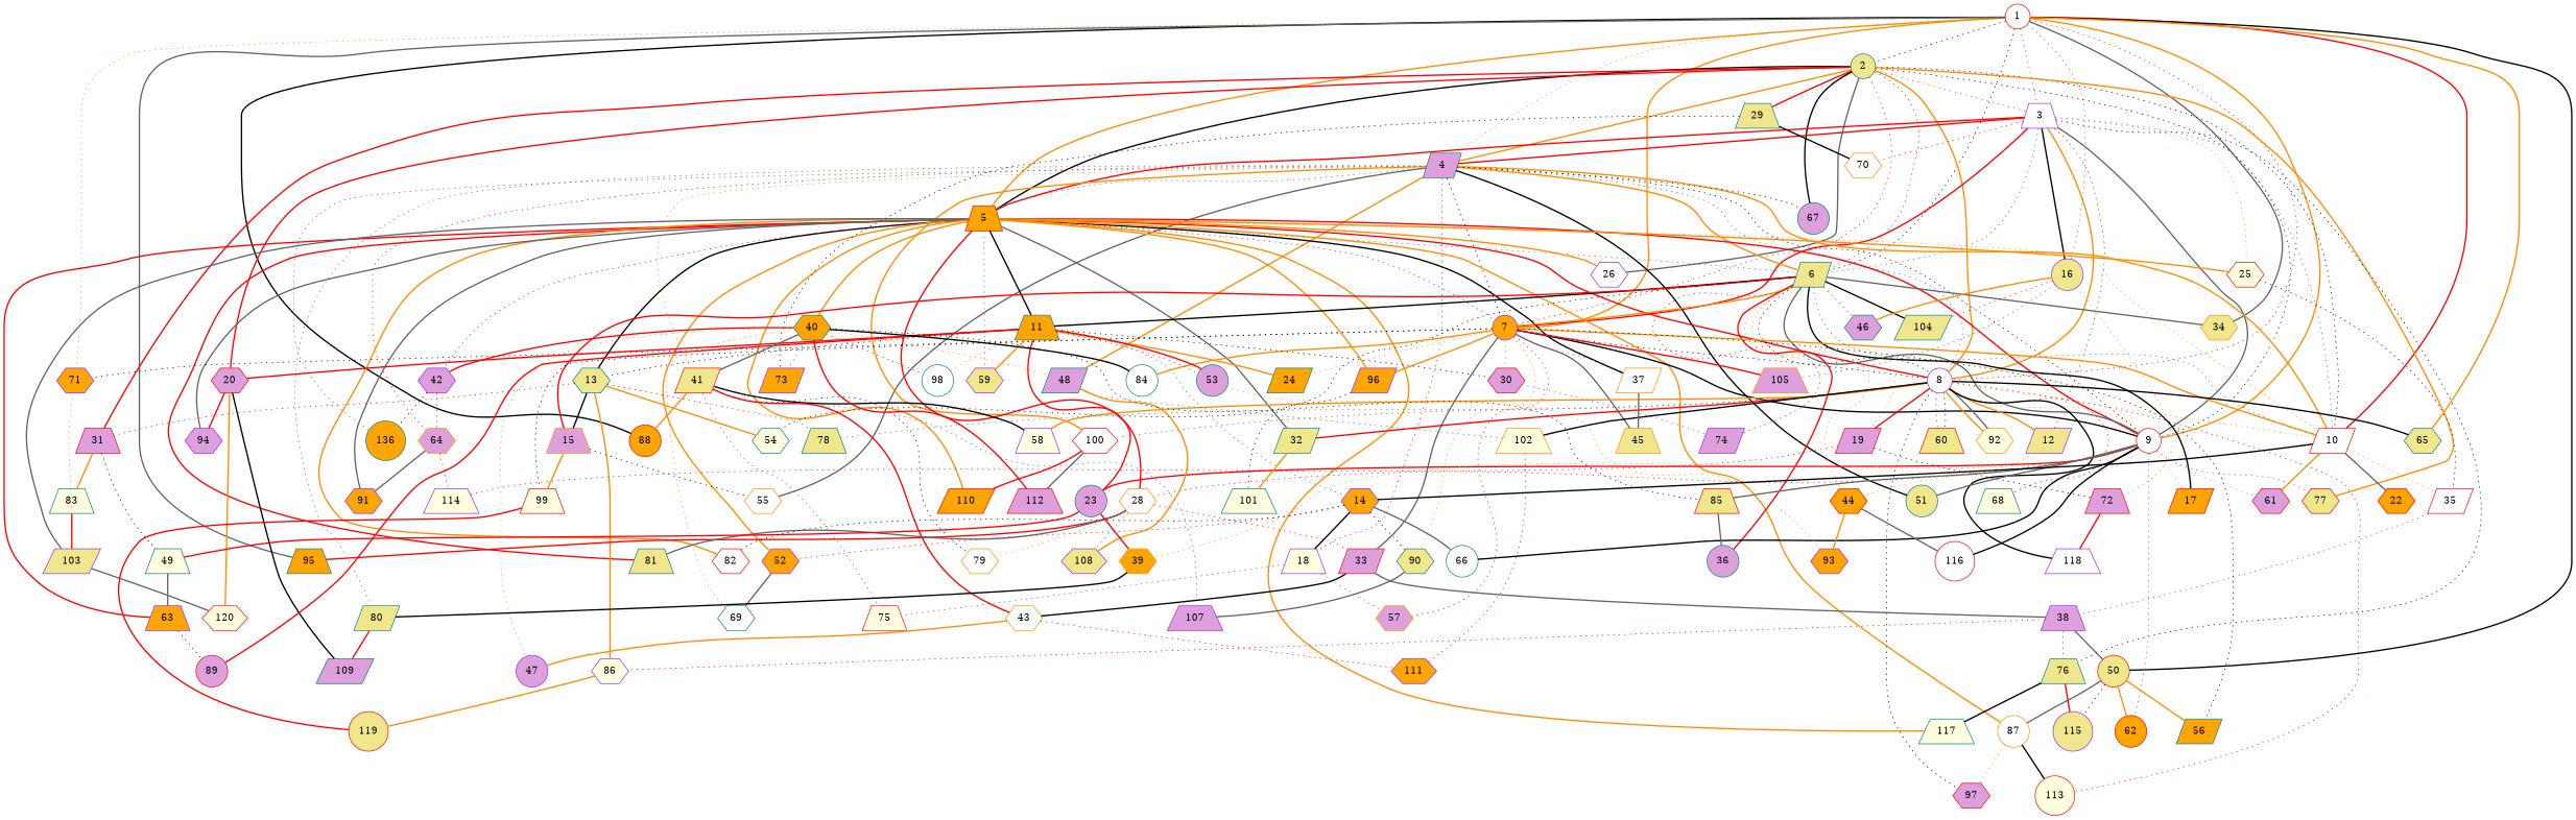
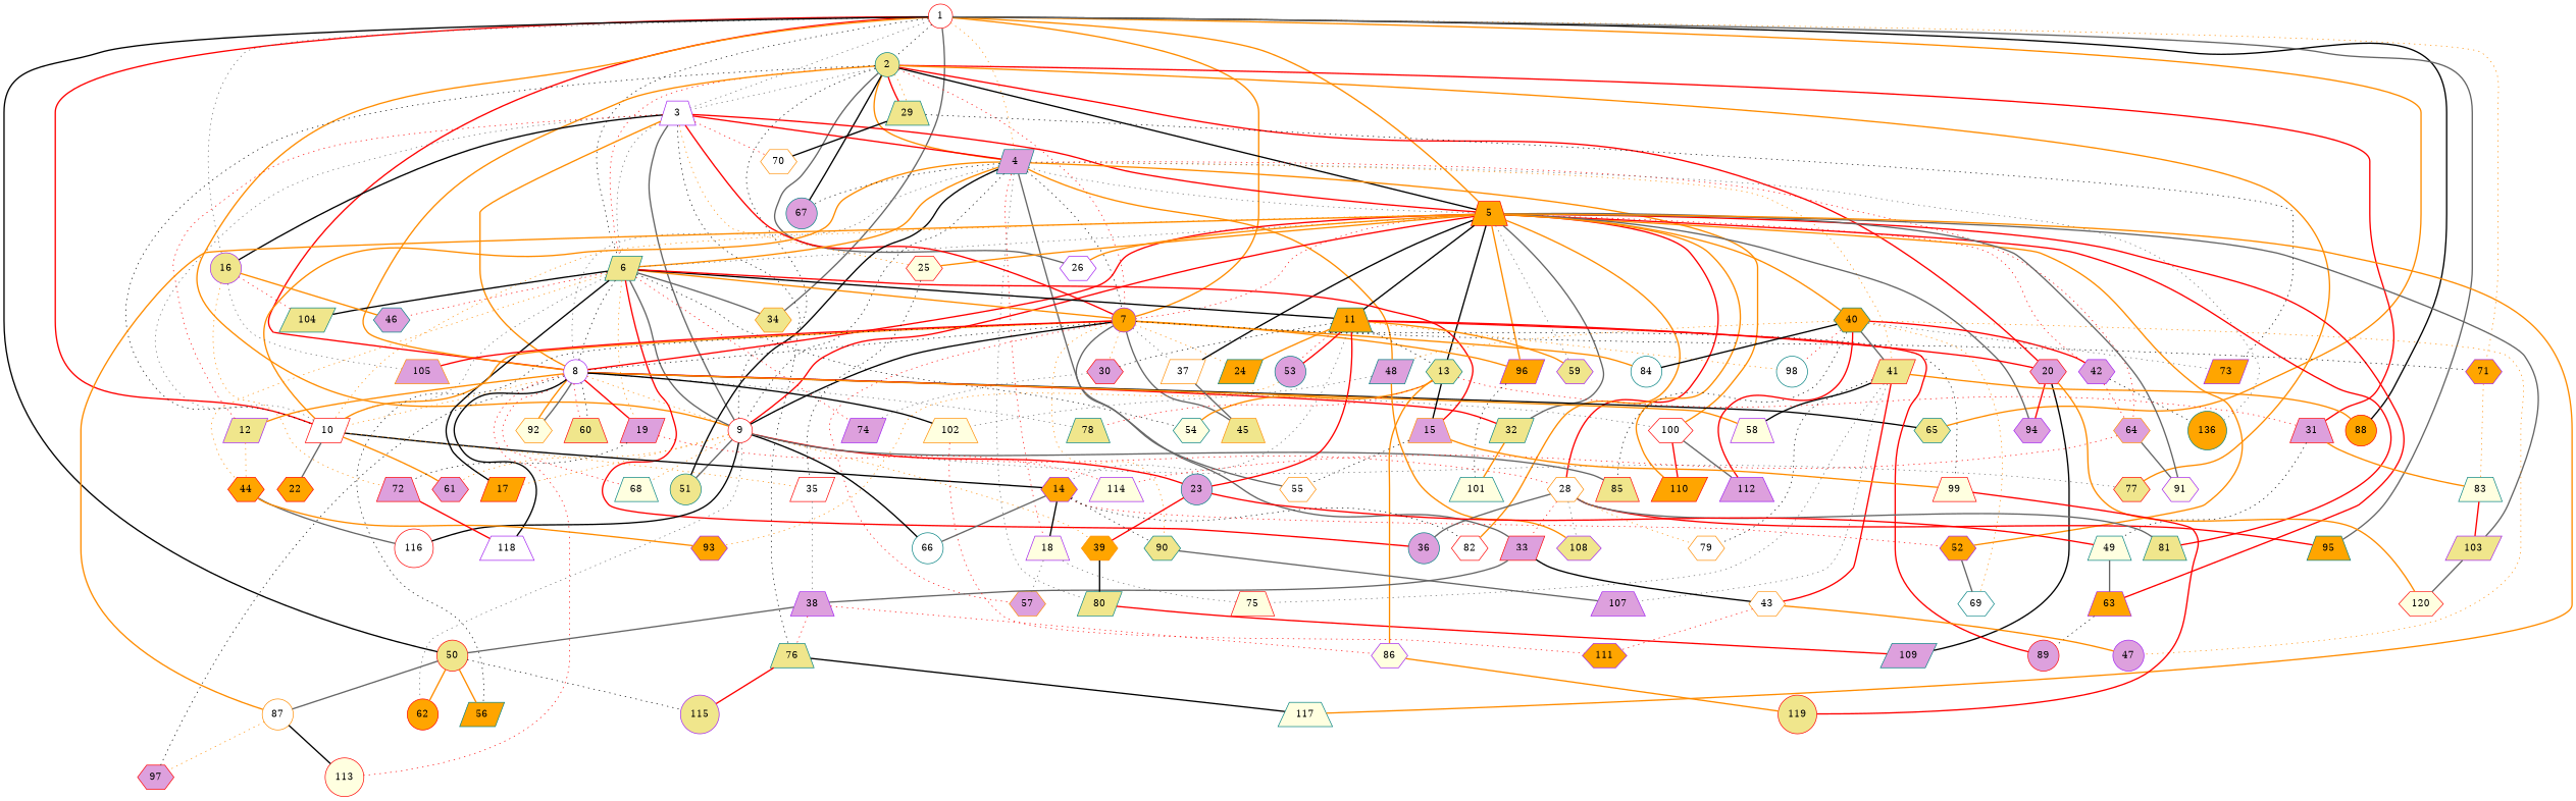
  graph {
    node [color=teal fillcolor=plum shape=hexagon style=filled]
    edge [color=darkorange style=bold]
    1 [color=red fillcolor=white shape=circle]
    2 [fillcolor=khaki shape=circle]
    3 [color=purple fillcolor=white shape=trapezium]
    4 [shape=parallelogram]
    5 [color=red fillcolor=orange shape=trapezium]
    6 [fillcolor=khaki shape=parallelogram]
    7 [color=purple fillcolor=orange shape=circle]
    8 [color=purple fillcolor=white shape=circle]
    9 [color=red fillcolor=white shape=circle]
    10 [color=red fillcolor=white shape=parallelogram]
    16 [color=purple fillcolor=khaki shape=circle]
    34 [color=darkorange fillcolor=khaki]
    50 [color=red fillcolor=khaki shape=circle]
    65 [fillcolor=khaki]
    71 [color=purple fillcolor=orange]
    88 [color=red fillcolor=orange shape=circle]
    95 [fillcolor=orange shape=trapezium]
    20 [color=red]
    26 [color=purple fillcolor=white]
    29 [fillcolor=khaki shape=trapezium]
    31 [color=red shape=trapezium]
    67 [shape=circle]
    77 [color=red fillcolor=khaki]
    12 [color=purple fillcolor=khaki shape=parallelogram]
    25 [color=red fillcolor=lightyellow]
    70 [color=darkorange fillcolor=white]
    76 [fillcolor=khaki shape=trapezium]
    18 [color=purple fillcolor=lightyellow shape=trapezium]
    41 [color=red fillcolor=khaki shape=parallelogram]
    48 [shape=parallelogram]
    51 [fillcolor=khaki shape=circle]
    55 [color=darkorange fillcolor=white]
    64 [color=darkorange]
    80 [fillcolor=khaki shape=parallelogram]
    100 [color=red fillcolor=white]
    n36 [fillcolor=orange label=136 shape=circle]
    11 [fillcolor=orange shape=trapezium]
    13 [fillcolor=khaki]
    28 [color=darkorange fillcolor=white]
    32 [fillcolor=khaki shape=parallelogram]
    37 [color=darkorange fillcolor=white shape=parallelogram]
    40 [fillcolor=orange]
    42 [color=purple]
    52 [color=purple fillcolor=orange]
    59 [color=purple fillcolor=khaki]
    63 [color=purple fillcolor=orange shape=trapezium]
    81 [fillcolor=khaki shape=trapezium]
    82 [color=red fillcolor=white]
    87 [color=darkorange fillcolor=white shape=circle]
-   91 [color=purple fillcolor=orange]
+   91 [color=purple fillcolor=lightyellow]
    94 [color=purple]
    96 [color=purple fillcolor=orange shape=parallelogram]
    103 [color=purple fillcolor=khaki shape=parallelogram]
    110 [color=red fillcolor=orange shape=parallelogram]
    117 [fillcolor=lightyellow shape=trapezium]
    15 [color=darkorange shape=trapezium]
    17 [color=red fillcolor=orange shape=parallelogram]
    19 [color=red shape=parallelogram]
    36 [shape=circle]
    44 [color=red fillcolor=orange]
    46
    54 [fillcolor=lightyellow]
    74 [color=purple shape=parallelogram]
    104 [fillcolor=khaki shape=parallelogram]
    24 [fillcolor=orange shape=parallelogram]
    30 [color=red]
    33 [color=red shape=parallelogram]
    45 [color=darkorange fillcolor=khaki shape=trapezium]
    56 [fillcolor=orange shape=parallelogram]
    57 [color=darkorange]
    84 [fillcolor=white shape=circle]
    90 [fillcolor=khaki]
    99 [color=red fillcolor=lightyellow shape=trapezium]
    105 [color=darkorange shape=trapezium]
    58 [color=purple fillcolor=lightyellow shape=trapezium]
    60 [color=red fillcolor=khaki shape=trapezium]
    68 [fillcolor=lightyellow shape=trapezium]
    78 [fillcolor=khaki shape=trapezium]
    92 [color=darkorange fillcolor=lightyellow]
    97 [color=red]
    102 [color=darkorange fillcolor=lightyellow shape=trapezium]
    113 [color=red fillcolor=lightyellow shape=circle]
    118 [color=purple fillcolor=white shape=trapezium]
    23 [shape=circle]
    39 [color=darkorange fillcolor=orange]
    61 [color=red]
    62 [color=red fillcolor=orange shape=circle]
    66 [fillcolor=white shape=circle]
    85 [color=red fillcolor=khaki shape=trapezium]
    116 [color=red fillcolor=white shape=circle]
    14 [color=purple fillcolor=orange]
    22 [color=red fillcolor=orange]
    35 [color=red fillcolor=white shape=parallelogram]
    72 [color=red shape=trapezium]
    115 [color=purple fillcolor=khaki shape=circle]
    83 [fillcolor=lightyellow shape=trapezium]
    109 [shape=parallelogram]
    120 [color=red fillcolor=lightyellow]
    73 [color=purple fillcolor=orange shape=parallelogram]
    49 [fillcolor=lightyellow shape=trapezium]
    75 [color=red fillcolor=lightyellow shape=trapezium]
    79 [color=darkorange fillcolor=white]
    43 [color=darkorange fillcolor=white]
    107 [color=purple shape=trapezium]
    108 [color=purple fillcolor=khaki]
    114 [color=purple fillcolor=lightyellow shape=trapezium]
-   112 [color=red shape=trapezium]
+   112 [color=purple shape=trapezium]
    53 [shape=circle]
    89 [color=red shape=circle]
    98 [fillcolor=white shape=circle]
    86 [color=purple fillcolor=lightyellow]
    101 [fillcolor=lightyellow shape=trapezium]
    47 [color=purple shape=circle]
    69 [fillcolor=white]
    93 [color=purple fillcolor=orange]
    38 [color=purple shape=trapezium]
    119 [color=red fillcolor=khaki shape=circle]
    111 [color=purple fillcolor=orange]
    1 -- 2 [color=black style=dotted]
    1 -- 3 [color=gray40 style=dotted]
    1 -- 4 [style=dotted]
    1 -- 5
    1 -- 6 [color=black style=dotted]
    1 -- 7
-   1 -- 8 [color=red style=dotted]
+   1 -- 8 [color=red]
    1 -- 9
    1 -- 10 [color=red]
    1 -- 16 [color=gray40 style=dotted]
    1 -- 34 [color=gray40]
    1 -- 50 [color=black]
    1 -- 65
    1 -- 71 [style=dotted]
    1 -- 88 [color=black]
    1 -- 95 [color=gray40]
    2 -- 3 [color=gray40 style=dotted]
    2 -- 4
    2 -- 5 [color=black]
    2 -- 6 [color=red style=dotted]
    2 -- 7 [color=red style=dotted]
    2 -- 8
    2 -- 9 [color=black style=dotted]
    2 -- 10 [color=black style=dotted]
    2 -- 20 [color=red]
    2 -- 26 [color=gray40]
    2 -- 29 [color=red]
    2 -- 29 [style=dotted]
    2 -- 31 [color=red]
    2 -- 67 [color=black]
    2 -- 77
    3 -- 4 [color=red]
    3 -- 5 [color=red]
    3 -- 6 [color=gray40 style=dotted]
    3 -- 7 [color=red]
    3 -- 8
    3 -- 9 [color=gray40]
    3 -- 10 [color=gray40 style=dotted]
    3 -- 16 [color=black]
    3 -- 12 [color=red style=dotted]
    3 -- 25 [style=dotted]
    3 -- 70 [color=red style=dotted]
    3 -- 76 [color=black style=dotted]
    4 -- 5 [color=gray40 style=dotted]
    4 -- 6
    4 -- 7 [color=black style=dotted]
    4 -- 8 [color=gray40 style=dotted]
    4 -- 9 [color=black style=dotted]
    4 -- 10
    4 -- 67 [color=black style=dotted]
    4 -- 18 [color=red style=dotted]
    4 -- 41 [style=dotted]
    4 -- 48
    4 -- 51 [color=black]
    4 -- 55 [color=gray40]
    4 -- 64 [color=red style=dotted]
    4 -- 80 [color=gray40 style=dotted]
    4 -- 100
    4 -- n36 [color=gray40 style=dotted]
    5 -- 6 [color=gray40 style=dotted]
    5 -- 7 [color=red style=dotted]
    5 -- 8 [color=red]
    5 -- 9 [color=red]
    5 -- 10 [style=dotted]
    5 -- 26
    5 -- 25
    5 -- 11 [color=black]
    5 -- 13 [color=black]
    5 -- 28 [color=red]
    5 -- 32 [color=gray40]
    5 -- 37 [color=black]
    5 -- 40
    5 -- 42 [color=red style=dotted]
    5 -- 52
    5 -- 59 [color=gray40 style=dotted]
    5 -- 63 [color=red]
    5 -- 81 [color=red]
    5 -- 82
    5 -- 87
    5 -- 91 [color=gray40]
    5 -- 94 [color=gray40]
    5 -- 96
    5 -- 103 [color=gray40]
    5 -- 110
    5 -- 117
    6 -- 7
    6 -- 8 [color=black style=dotted]
    6 -- 9 [color=gray40]
    6 -- 10 [color=gray40 style=dotted]
    6 -- 34 [color=gray40]
    6 -- 11 [color=black]
    6 -- 15 [color=red]
    6 -- 17 [color=black]
    6 -- 19 [style=dotted]
    6 -- 36 [color=red]
    6 -- 44 [style=dotted]
    6 -- 46 [color=red style=dotted]
    6 -- 54 [color=black style=dotted]
    6 -- 74 [color=red style=dotted]
    6 -- 104 [color=black]
    7 -- 8 [color=black style=dotted]
    7 -- 9 [color=black]
    7 -- 10
    7 -- 71 [color=black style=dotted]
    7 -- 37 [color=gray40 style=dotted]
    7 -- 96
    7 -- 24 [style=dotted]
    7 -- 30 [style=dotted]
    7 -- 33 [color=gray40]
    7 -- 45 [color=gray40]
    7 -- 56 [color=black style=dotted]
    7 -- 57 [color=red style=dotted]
    7 -- 84
    7 -- 90 [style=dotted]
    7 -- 99 [color=black style=dotted]
    7 -- 105 [color=red]
    8 -- 9 [style=dotted]
    8 -- 10 [style=dotted]
    8 -- 65 [color=black]
    8 -- 12
    8 -- 100 [color=gray40 style=dotted]
    8 -- 32 [color=red]
    8 -- 19 [color=red]
    8 -- 58
    8 -- 60 [color=red style=dotted]
    8 -- 60 [color=black style=dotted]
    8 -- 68 [color=red style=dotted]
    8 -- 78 [color=gray40 style=dotted]
    8 -- 92
    8 -- 92 [color=gray40]
    8 -- 97 [color=black style=dotted]
    8 -- 102 [color=black]
    8 -- 113 [color=red style=dotted]
    8 -- 118 [color=black]
    9 -- 77 [color=gray40 style=dotted]
    9 -- 51 [color=gray40]
    9 -- 28 [color=red style=dotted]
    9 -- 17 [style=dotted]
    9 -- 68 [style=dotted]
    9 -- 23 [color=red]
    9 -- 39 [style=dotted]
    9 -- 61 [style=dotted]
    9 -- 62 [color=gray40 style=dotted]
    9 -- 66 [color=black]
    9 -- 85 [color=gray40]
    9 -- 116 [color=black]
    10 -- 61
    10 -- 14 [color=black]
    10 -- 22 [color=gray40]
    10 -- 35 [style=dotted]
    16 -- 46
    16 -- 104 [color=red style=dotted]
    16 -- 105 [color=gray40 style=dotted]
    16 -- 72 [style=dotted]
    50 -- 87 [color=gray40]
    50 -- 56
    50 -- 62
    50 -- 115 [color=black style=dotted]
    71 -- 83 [style=dotted]
    20 -- 94 [color=red]
    20 -- 109 [color=black]
    20 -- 120
    29 -- 70 [color=black]
    29 -- 73 [color=black style=dotted]
    31 -- 83
    31 -- 49 [color=black style=dotted]
    12 -- 44 [style=dotted]
    25 -- 35 [color=black style=dotted]
    76 -- 117 [color=black]
    76 -- 115 [color=red]
    18 -- 57 [color=gray40 style=dotted]
    18 -- 75 [color=gray40 style=dotted]
    41 -- 88
    41 -- 58 [color=black]
    41 -- 75 [color=gray40 style=dotted]
    41 -- 79 [color=black style=dotted]
    41 -- 43 [color=red]
    41 -- 107 [color=gray40 style=dotted]
    48 -- 102 [color=gray40 style=dotted]
    48 -- 108
    64 -- 91 [color=gray40]
    64 -- 114 [color=red style=dotted]
    80 -- 109 [color=red]
    100 -- 110 [color=red]
    100 -- 112 [color=gray40]
    11 -- 20 [color=red]
    11 -- 13 [color=black style=dotted]
    11 -- 59
    11 -- 24
    11 -- 30 [color=black style=dotted]
    11 -- 23 [color=red]
    11 -- 14 [color=gray40 style=dotted]
    11 -- 53 [color=red style=dotted]
    11 -- 53 [color=red]
    11 -- 89 [color=red]
    11 -- 98 [style=dotted]
    13 -- 31 [color=red style=dotted]
    13 -- 15 [color=black]
    13 -- 54
    13 -- 78 [color=red style=dotted]
    13 -- 86
    28 -- 95 [color=red]
    28 -- 81 [color=gray40]
-   85 -- 36 [color=gray40]
+   28 -- 36 [color=gray40]
    28 -- 33 [color=red style=dotted]
    28 -- 79 [style=dotted]
    28 -- 108 [color=gray40 style=dotted]
    32 -- 101
    37 -- 45 [color=gray40]
    40 -- 41 [color=gray40]
    40 -- 48 [style=dotted]
    40 -- 42 [color=red]
    40 -- 84 [color=black]
    40 -- 85 [color=black style=dotted]
    40 -- 73 [color=gray40 style=dotted]
    40 -- 112 [color=red]
    40 -- 98 [color=red style=dotted]
    40 -- 47 [style=dotted]
    40 -- 69 [style=dotted]
    42 -- 64 [color=red style=dotted]
    42 -- n36 [color=black style=dotted]
    52 -- 69 [color=gray40]
    63 -- 89 [color=black style=dotted]
    87 -- 97 [style=dotted]
    87 -- 113 [color=black]
    96 -- 101 [color=black style=dotted]
    103 -- 120 [color=gray40]
    15 -- 55 [color=black style=dotted]
    15 -- 99
    19 -- 72 [color=black style=dotted]
    19 -- 114 [color=red style=dotted]
    44 -- 116 [color=gray40]
    44 -- 93
    30 -- 74 [color=gray40 style=dotted]
    33 -- 43 [color=black]
    33 -- 38 [color=gray40]
    90 -- 107 [color=gray40]
    99 -- 119 [color=red]
    102 -- 111 [color=red style=dotted]
    23 -- 39 [color=red]
    23 -- 49 [color=red]
    39 -- 80 [color=black]
    14 -- 18 [color=black]
    14 -- 52 [color=red style=dotted]
    14 -- 82 [color=black style=dotted]
    14 -- 90 [color=black style=dotted]
    14 -- 66 [color=gray40]
    35 -- 38 [color=gray40 style=dotted]
    72 -- 118 [color=red]
    83 -- 103 [color=red]
    49 -- 63 [color=gray40]
    43 -- 47
    43 -- 111 [color=red style=dotted]
    53 -- 93 [style=dotted]
    86 -- 119
    38 -- 50 [color=gray40]
    38 -- 76 [color=red style=dotted]
    38 -- 86 [color=red style=dotted]
  }
